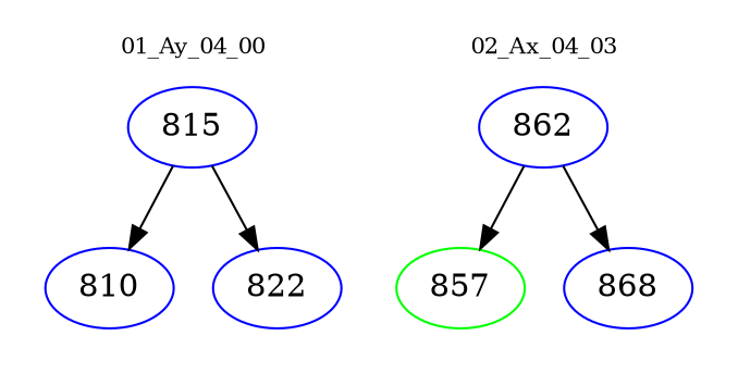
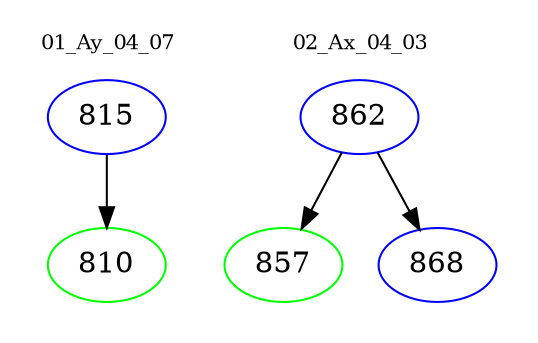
  digraph {
    node [color=blue]
    edge [color=black]
-   n1 [label=810]
+   n1 [color=green label=810]
    n2 [label=815]
-   n3 [label=822]
    n4 [color=green label=857]
    n5 [label=862]
    n6 [label=868]
    subgraph cluster_1 {
      color=white
      fontsize=10
-     label="01_Ay_04_00"
+     label="01_Ay_04_07"
      n1
      n2
-     n3
    }
    subgraph cluster_2 {
      color=white
      fontsize=10
      label="02_Ax_04_03"
      n4
      n5
      n6
    }
    n2 -> n1
-   n2 -> n3
    n5 -> n4
    n5 -> n6
  }
